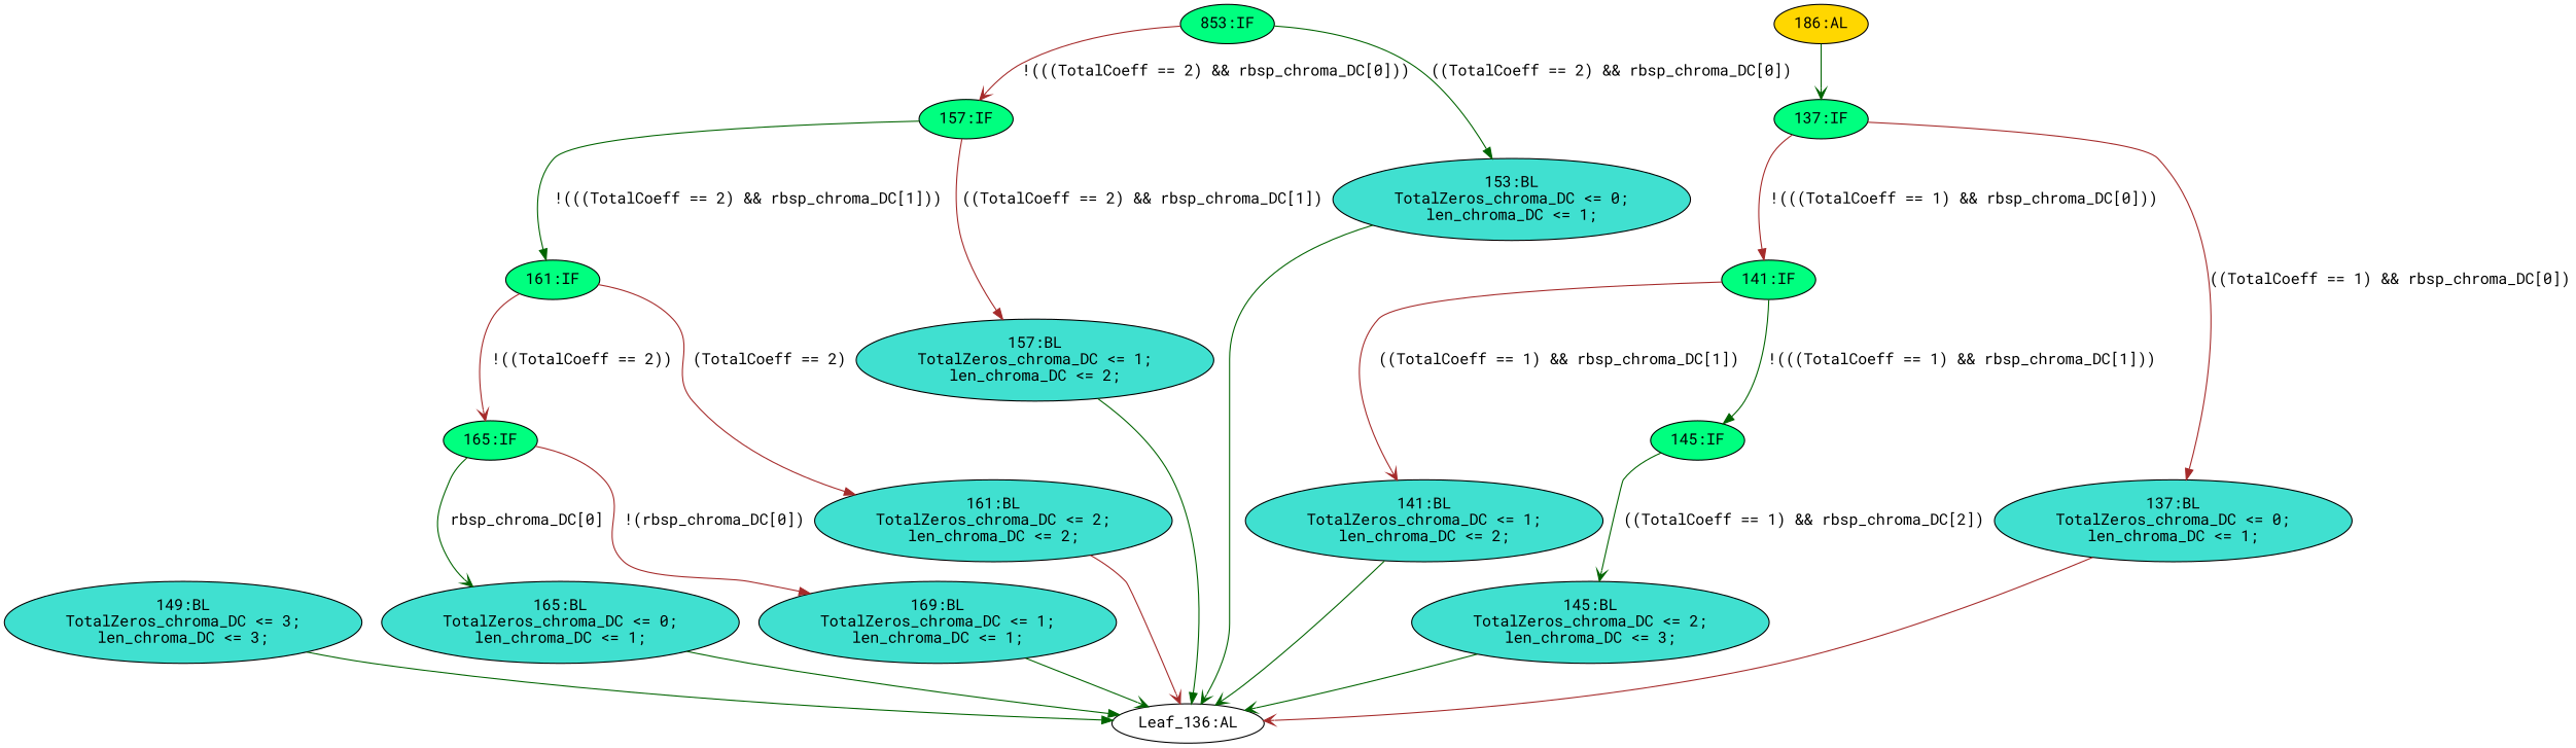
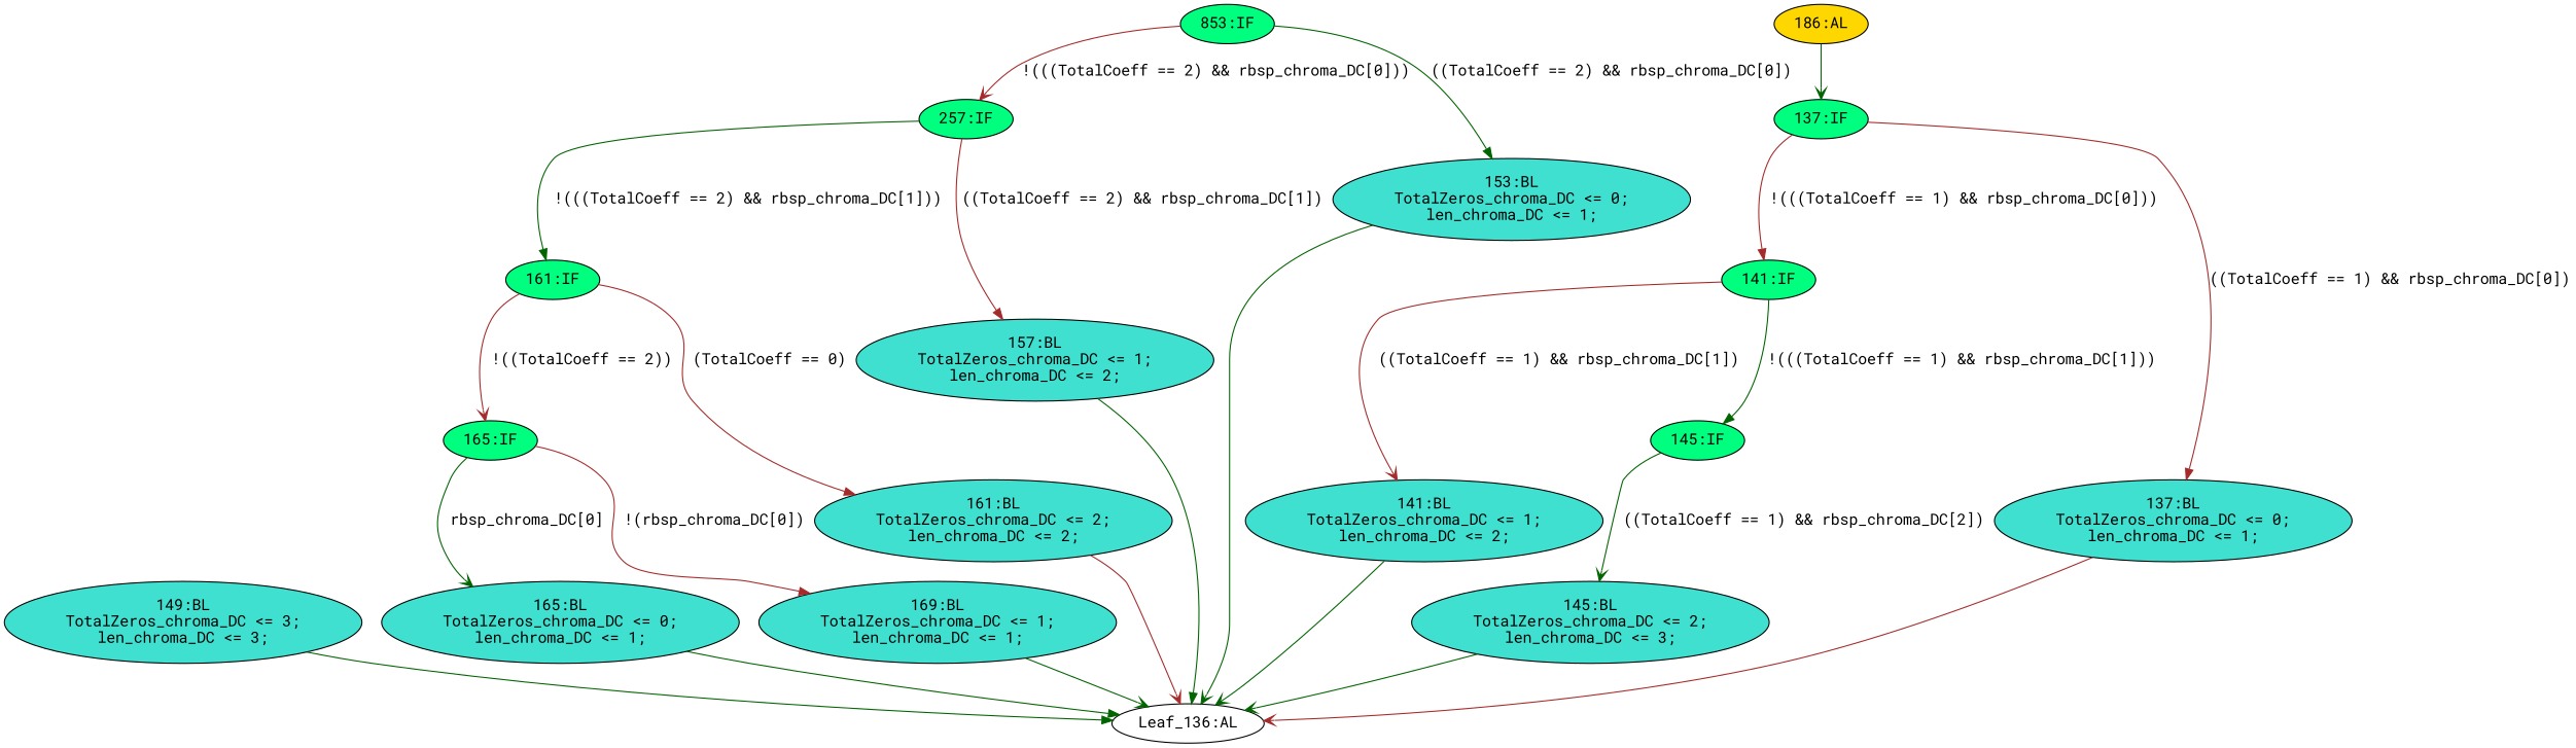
  strict digraph {
    fontname="Roboto Mono"
    node [fillcolor=turquoise fontname="Roboto Mono" statements="[]" style=filled typ=Block]
    edge [arrowhead=vee color=darkgreen cond="[]" fontname="Roboto Mono" lineno=None]
    n1 [ast="<pyverilog.vparser.ast.IfStatement object at 0x7f0c43f55190>" fillcolor=springgreen label="141:IF" typ=IfStatement]
    n2 [ast="<pyverilog.vparser.ast.Block object at 0x7f0c43e1bcd0>" label="141:BL\nTotalZeros_chroma_DC <= 1;\nlen_chroma_DC <= 2;" statements="[<pyverilog.vparser.ast.NonblockingSubstitution object at 0x7f0c43e1bd10>, <pyverilog.vparser.ast.NonblockingSubstitution object at 0x7f0c43e1be90>]"]
    n3 [ast="<pyverilog.vparser.ast.IfStatement object at 0x7f0c43f55bd0>" fillcolor=springgreen label="145:IF" typ=IfStatement]
    n4 [def_var="['TotalZeros_chroma_DC', 'len_chroma_DC']" label="Leaf_136:AL" fillcolor="" statements="" style="" typ=""]
    n5 [ast="<pyverilog.vparser.ast.Block object at 0x7f0c43e1b790>" label="145:BL\nTotalZeros_chroma_DC <= 2;\nlen_chroma_DC <= 3;" statements="[<pyverilog.vparser.ast.NonblockingSubstitution object at 0x7f0c43e1b7d0>, <pyverilog.vparser.ast.NonblockingSubstitution object at 0x7f0c43e1b950>]"]
    n6 [ast="<pyverilog.vparser.ast.Block object at 0x7f0c43e1b390>" label="149:BL\nTotalZeros_chroma_DC <= 3;\nlen_chroma_DC <= 3;" statements="[<pyverilog.vparser.ast.NonblockingSubstitution object at 0x7f0c43e1b3d0>, <pyverilog.vparser.ast.NonblockingSubstitution object at 0x7f0c43e1b550>]"]
    n7 [ast="<pyverilog.vparser.ast.IfStatement object at 0x7f0c43f55790>" fillcolor=springgreen label="165:IF" typ=IfStatement]
    n8 [ast="<pyverilog.vparser.ast.Block object at 0x7f0c43f55ad0>" label="165:BL\nTotalZeros_chroma_DC <= 0;\nlen_chroma_DC <= 1;" statements="[<pyverilog.vparser.ast.NonblockingSubstitution object at 0x7f0c43f558d0>, <pyverilog.vparser.ast.NonblockingSubstitution object at 0x7f0c43f0b150>]"]
    n9 [ast="<pyverilog.vparser.ast.Block object at 0x7f0c43f55390>" label="169:BL\nTotalZeros_chroma_DC <= 1;\nlen_chroma_DC <= 1;" statements="[<pyverilog.vparser.ast.NonblockingSubstitution object at 0x7f0c43f55510>, <pyverilog.vparser.ast.NonblockingSubstitution object at 0x7f0c43f55b50>]"]
    n10 [ast="<pyverilog.vparser.ast.IfStatement object at 0x7f0c43f55a50>" fillcolor=springgreen label="853:IF" typ=IfStatement]
-   n11 [ast="<pyverilog.vparser.ast.IfStatement object at 0x7f0c43f55d50>" fillcolor=springgreen label="157:IF" typ=IfStatement]
+   n11 [ast="<pyverilog.vparser.ast.IfStatement object at 0x7f0c43f55d50>" fillcolor=springgreen label="257:IF" typ=IfStatement]
    n12 [ast="<pyverilog.vparser.ast.Block object at 0x7f0c43f0ba50>" label="153:BL\nTotalZeros_chroma_DC <= 0;\nlen_chroma_DC <= 1;" statements="[<pyverilog.vparser.ast.NonblockingSubstitution object at 0x7f0c43f0be10>, <pyverilog.vparser.ast.NonblockingSubstitution object at 0x7f0c43f0bc50>]"]
    n13 [ast="<pyverilog.vparser.ast.IfStatement object at 0x7f0c43f55250>" fillcolor=springgreen label="161:IF" typ=IfStatement]
    n14 [ast="<pyverilog.vparser.ast.Block object at 0x7f0c43f0bb10>" label="157:BL\nTotalZeros_chroma_DC <= 1;\nlen_chroma_DC <= 2;" statements="[<pyverilog.vparser.ast.NonblockingSubstitution object at 0x7f0c43f0bdd0>, <pyverilog.vparser.ast.NonblockingSubstitution object at 0x7f0c43f0b850>]"]
    n15 [ast="<pyverilog.vparser.ast.Block object at 0x7f0c43f0b350>" label="161:BL\nTotalZeros_chroma_DC <= 2;\nlen_chroma_DC <= 2;" statements="[<pyverilog.vparser.ast.NonblockingSubstitution object at 0x7f0c43f0b510>, <pyverilog.vparser.ast.NonblockingSubstitution object at 0x7f0c43f0b750>]"]
    n16 [ast="<pyverilog.vparser.ast.Always object at 0x7f0c43e28290>" clk_sens=False fillcolor=gold label="186:AL" sens="[]" typ=Always use_var="['rbsp_chroma_DC', 'TotalCoeff']"]
    n17 [ast="<pyverilog.vparser.ast.IfStatement object at 0x7f0c43e28350>" fillcolor=springgreen label="137:IF" typ=IfStatement]
    n18 [ast="<pyverilog.vparser.ast.Block object at 0x7f0c43e28390>" label="137:BL\nTotalZeros_chroma_DC <= 0;\nlen_chroma_DC <= 1;" statements="[<pyverilog.vparser.ast.NonblockingSubstitution object at 0x7f0c43e283d0>, <pyverilog.vparser.ast.NonblockingSubstitution object at 0x7f0c43e28550>]"]
    n1 -> n2 [color=brown cond="['TotalCoeff', 'rbsp_chroma_DC']" label="((TotalCoeff == 1) && rbsp_chroma_DC[1])" lineno=141]
    n1 -> n3 [arrowhead=normal cond="['TotalCoeff', 'rbsp_chroma_DC']" label="!(((TotalCoeff == 1) && rbsp_chroma_DC[1]))" lineno=141]
    n2 -> n4
    n3 -> n5 [cond="['TotalCoeff', 'rbsp_chroma_DC']" label="((TotalCoeff == 1) && rbsp_chroma_DC[2])" lineno=145]
    n5 -> n4
    n6 -> n4 [arrowhead=normal]
    n7 -> n8 [cond="['rbsp_chroma_DC']" label="rbsp_chroma_DC[0]" lineno=165]
    n7 -> n9 [arrowhead=normal color=brown cond="['rbsp_chroma_DC']" label="!(rbsp_chroma_DC[0])" lineno=165]
    n8 -> n4 [arrowhead=normal]
    n9 -> n4
    n10 -> n11 [color=brown cond="['TotalCoeff', 'rbsp_chroma_DC']" label="!(((TotalCoeff == 2) && rbsp_chroma_DC[0]))" lineno=153]
    n10 -> n12 [arrowhead=normal cond="['TotalCoeff', 'rbsp_chroma_DC']" label="((TotalCoeff == 2) && rbsp_chroma_DC[0])" lineno=153]
    n11 -> n13 [arrowhead=normal cond="['TotalCoeff', 'rbsp_chroma_DC']" label="!(((TotalCoeff == 2) && rbsp_chroma_DC[1]))" lineno=157]
    n11 -> n14 [arrowhead=normal color=brown cond="['TotalCoeff', 'rbsp_chroma_DC']" label="((TotalCoeff == 2) && rbsp_chroma_DC[1])" lineno=157]
    n12 -> n4
    n13 -> n7 [color=brown cond="['TotalCoeff']" label="!((TotalCoeff == 2))" lineno=161]
-   n13 -> n15 [arrowhead=normal color=brown cond="['TotalCoeff']" label="(TotalCoeff == 2)" lineno=161]
+   n13 -> n15 [arrowhead=normal color=brown cond="['TotalCoeff']" label="(TotalCoeff == 0)" lineno=161]
    n14 -> n4 [arrowhead=normal]
    n15 -> n4 [color=brown]
    n16 -> n17
    n17 -> n1 [arrowhead=normal color=brown cond="['TotalCoeff', 'rbsp_chroma_DC']" label="!(((TotalCoeff == 1) && rbsp_chroma_DC[0]))" lineno=137]
    n17 -> n18 [arrowhead=normal color=brown cond="['TotalCoeff', 'rbsp_chroma_DC']" label="((TotalCoeff == 1) && rbsp_chroma_DC[0])" lineno=137]
    n18 -> n4 [color=brown]
  }
